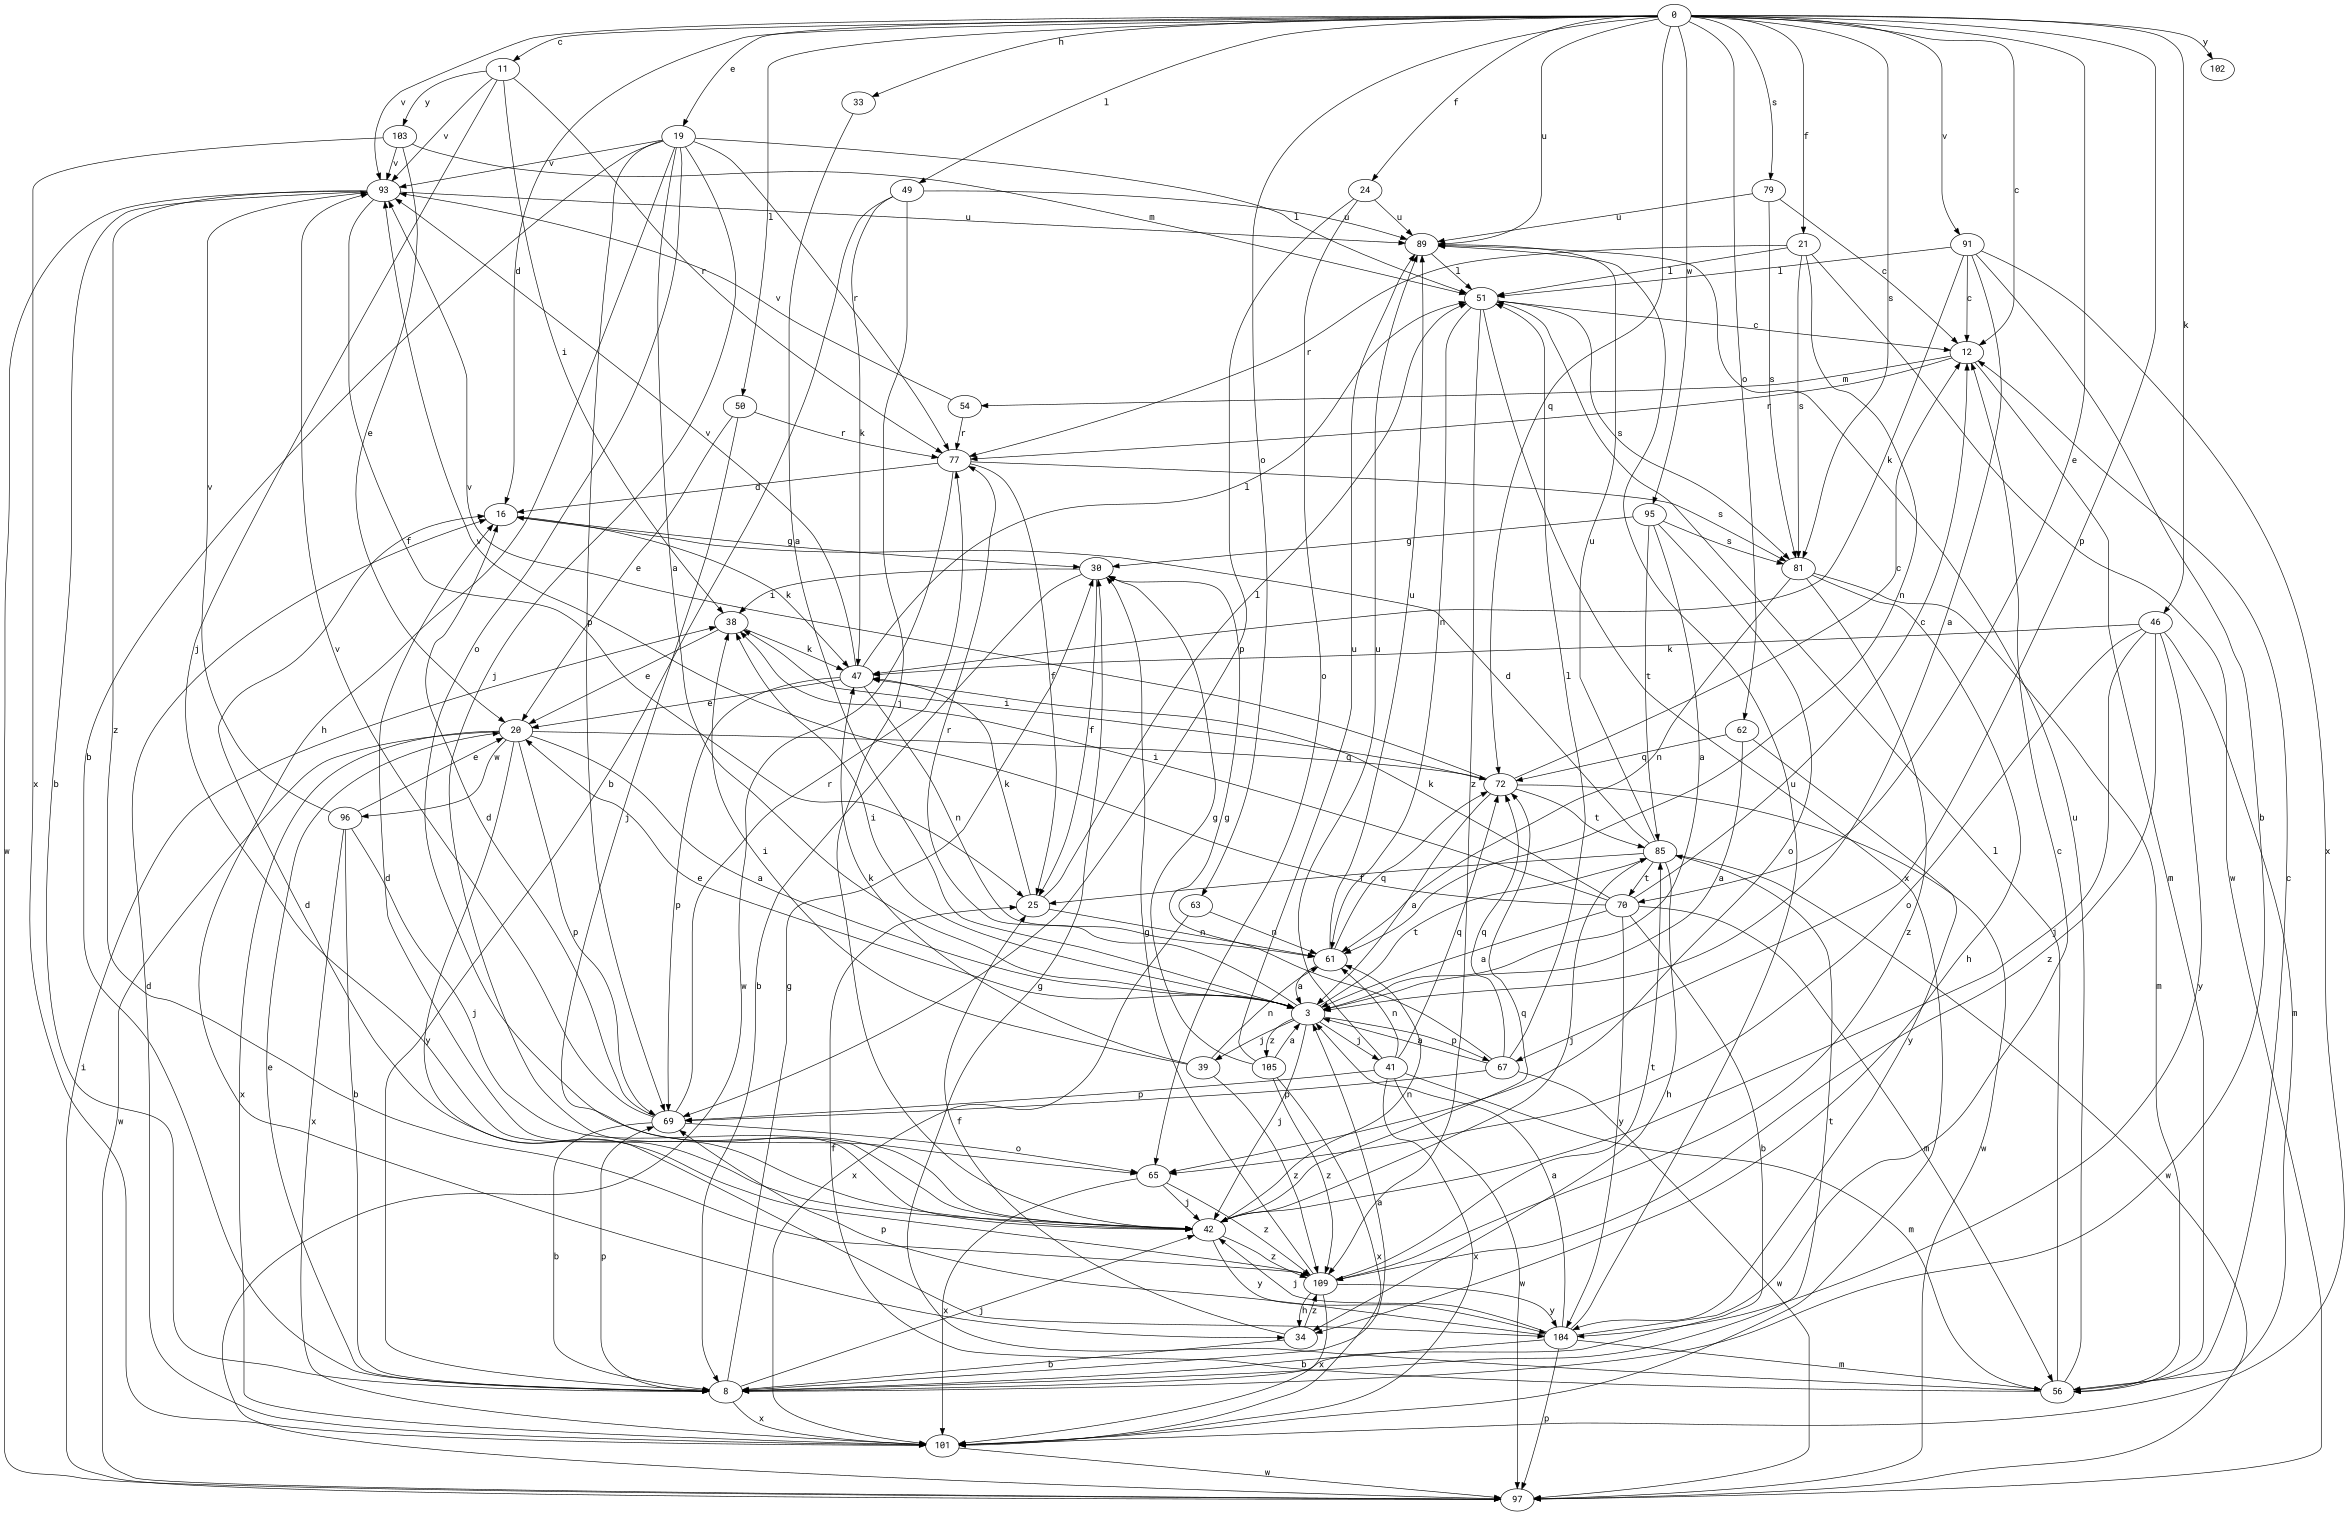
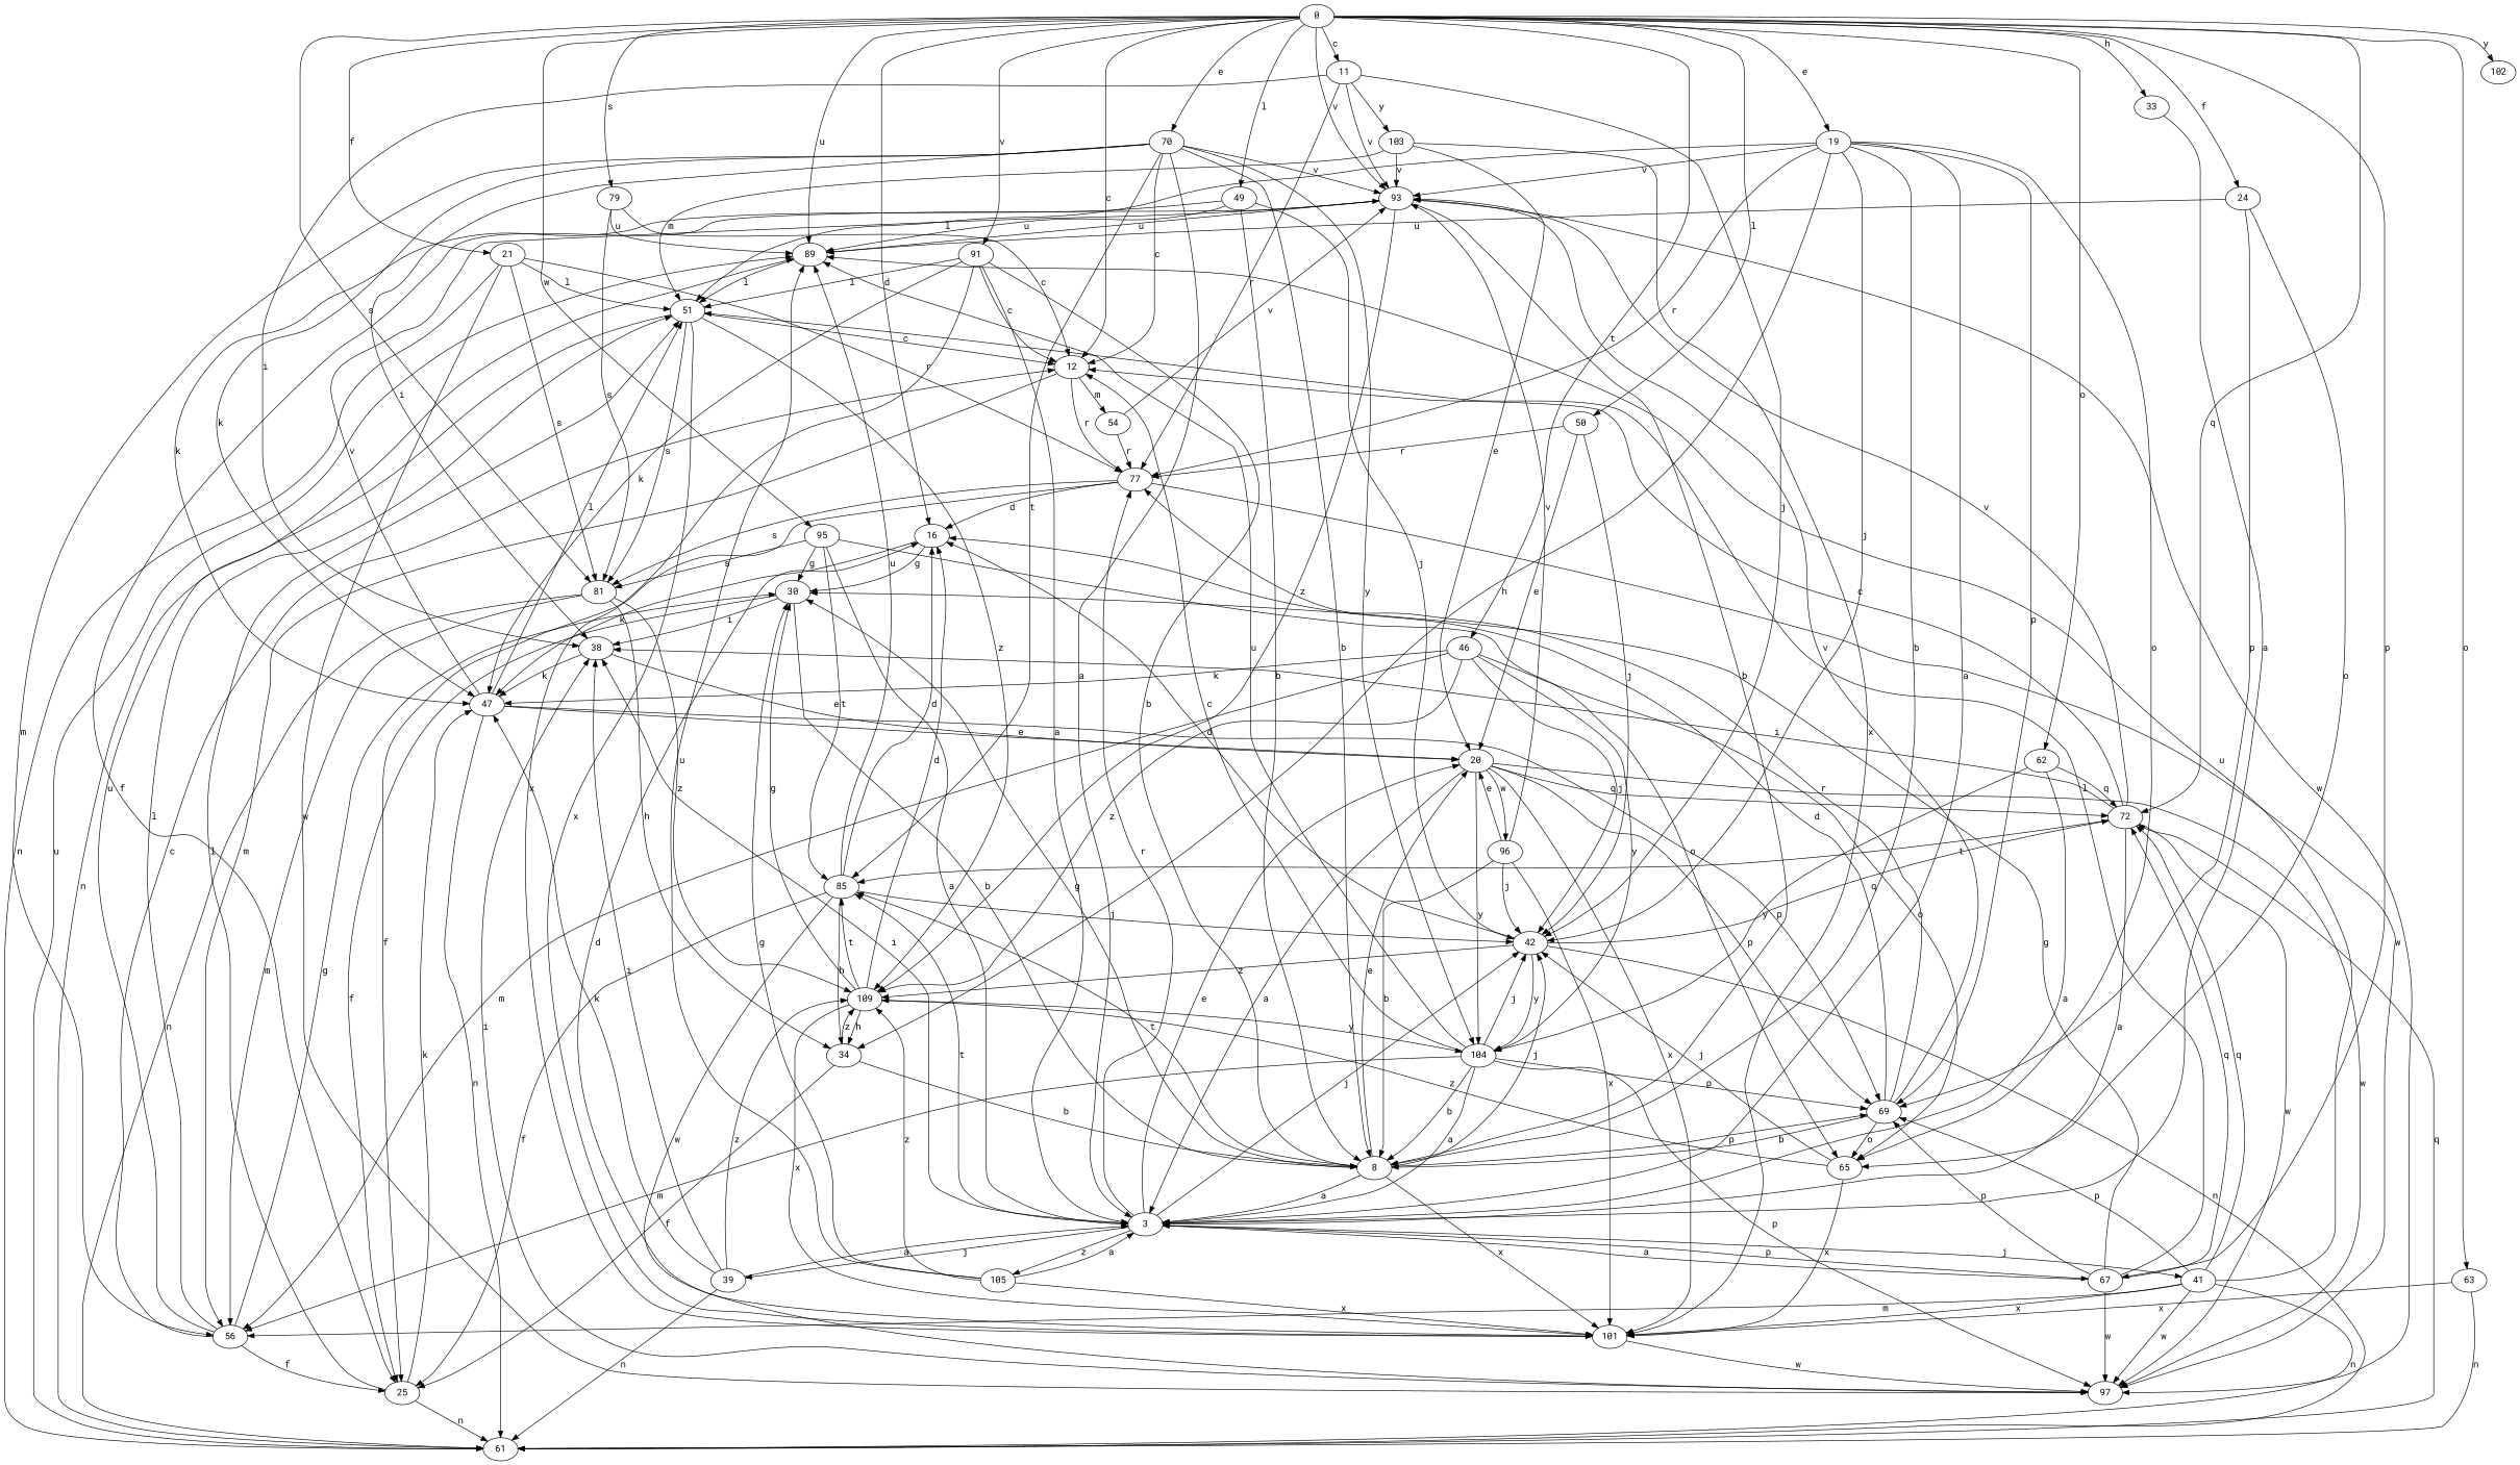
  strict digraph {
    fontname="Roboto Mono"
    node [fontname="Roboto Mono"]
    edge [fontname="Roboto Mono"]
    0
    11
    12
    16
    19
    21
    24
    33
    46
    49
    50
    62
    63
    67
    70
    72
    79
    81
    89
    91
    93
    95
    102
    38
    42
    77
    103
    54
    56
    30
    47
    3
    8
    69
    34
    51
    65
    97
    61
    104
    109
    20
    101
    85
    25
    39
    41
    105
    96
    0 -> 11 [label=c]
    0 -> 12 [label=c]
    0 -> 16 [label=d]
    0 -> 19 [label=e]
    0 -> 21 [label=f]
    0 -> 24 [label=f]
    0 -> 33 [label=h]
-   0 -> 46 [label=k]
+   0 -> 46 [label=t]
    0 -> 49 [label=l]
    0 -> 50 [label=l]
    0 -> 62 [label=o]
    0 -> 63 [label=o]
    0 -> 67 [label=p]
    0 -> 70 [label=e]
    0 -> 72 [label=q]
    0 -> 79 [label=s]
    0 -> 81 [label=s]
    0 -> 89 [label=u]
    0 -> 91 [label=v]
    0 -> 93 [label=v]
    0 -> 95 [label=w]
    0 -> 102 [label=y]
    11 -> 93 [label=v]
    11 -> 38 [label=i]
    11 -> 42 [label=j]
    11 -> 77 [label=r]
    11 -> 103 [label=y]
    12 -> 77 [label=r]
    12 -> 54 [label=m]
    12 -> 56 [label=m]
    16 -> 30 [label=g]
    16 -> 47 [label=k]
    19 -> 93 [label=v]
    19 -> 42 [label=j]
    19 -> 77 [label=r]
    19 -> 3 [label=a]
    19 -> 8 [label=b]
    19 -> 69 [label=p]
    19 -> 34 [label=h]
    19 -> 51 [label=l]
    19 -> 65 [label=o]
    21 -> 81 [label=s]
    21 -> 77 [label=r]
    21 -> 51 [label=l]
    21 -> 97 [label=w]
    21 -> 61 [label=n]
    24 -> 89 [label=u]
    24 -> 69 [label=p]
    24 -> 65 [label=o]
    33 -> 3 [label=a]
    46 -> 42 [label=j]
    46 -> 56 [label=m]
    46 -> 47 [label=k]
    46 -> 65 [label=o]
    46 -> 104 [label=y]
    46 -> 109 [label=z]
    49 -> 89 [label=u]
    49 -> 42 [label=j]
    49 -> 47 [label=k]
    49 -> 8 [label=b]
    50 -> 42 [label=j]
    50 -> 77 [label=r]
    50 -> 20 [label=e]
    62 -> 72 [label=q]
    62 -> 3 [label=a]
    62 -> 104 [label=y]
    63 -> 61 [label=n]
    63 -> 101 [label=x]
    67 -> 72 [label=q]
    67 -> 30 [label=g]
    67 -> 3 [label=a]
    67 -> 69 [label=p]
    67 -> 51 [label=l]
    67 -> 97 [label=w]
    70 -> 12 [label=c]
    70 -> 93 [label=v]
    70 -> 38 [label=i]
    70 -> 56 [label=m]
    70 -> 47 [label=k]
    70 -> 3 [label=a]
    70 -> 8 [label=b]
    70 -> 104 [label=y]
-   85 -> 70 [label=t]
+   70 -> 85 [label=t]
    72 -> 12 [label=c]
    72 -> 93 [label=v]
    72 -> 38 [label=i]
    72 -> 3 [label=a]
    72 -> 97 [label=w]
    72 -> 85 [label=t]
    79 -> 12 [label=c]
    79 -> 81 [label=s]
    79 -> 89 [label=u]
    81 -> 56 [label=m]
    81 -> 34 [label=h]
    81 -> 61 [label=n]
    81 -> 109 [label=z]
    89 -> 51 [label=l]
    91 -> 12 [label=c]
    91 -> 47 [label=k]
    91 -> 3 [label=a]
    91 -> 8 [label=b]
    91 -> 51 [label=l]
    91 -> 101 [label=x]
    93 -> 89 [label=u]
    93 -> 8 [label=b]
    93 -> 97 [label=w]
    93 -> 109 [label=z]
    93 -> 25 [label=f]
    95 -> 81 [label=s]
    95 -> 30 [label=g]
    95 -> 3 [label=a]
    95 -> 65 [label=o]
    95 -> 85 [label=t]
    38 -> 47 [label=k]
    38 -> 20 [label=e]
    42 -> 16 [label=d]
    42 -> 72 [label=q]
    42 -> 61 [label=n]
    42 -> 104 [label=y]
    42 -> 109 [label=z]
    77 -> 16 [label=d]
    77 -> 81 [label=s]
    77 -> 97 [label=w]
    77 -> 25 [label=f]
    103 -> 93 [label=v]
    103 -> 51 [label=m]
    103 -> 20 [label=e]
    103 -> 101 [label=x]
    54 -> 93 [label=v]
    54 -> 77 [label=r]
    56 -> 12 [label=c]
    56 -> 89 [label=u]
    56 -> 30 [label=g]
    56 -> 51 [label=l]
    56 -> 25 [label=f]
    30 -> 38 [label=i]
    30 -> 8 [label=b]
    30 -> 25 [label=f]
    47 -> 93 [label=v]
    47 -> 69 [label=p]
    47 -> 51 [label=l]
    47 -> 61 [label=n]
    47 -> 20 [label=e]
    3 -> 67 [label=p]
    3 -> 38 [label=i]
    3 -> 42 [label=j]
    3 -> 77 [label=r]
    3 -> 20 [label=e]
    3 -> 85 [label=t]
    3 -> 39 [label=j]
    3 -> 41 [label=j]
    3 -> 105 [label=z]
    8 -> 42 [label=j]
    8 -> 30 [label=g]
    8 -> 3 [label=a]
    8 -> 69 [label=p]
    8 -> 20 [label=e]
    8 -> 101 [label=x]
    8 -> 85 [label=t]
    69 -> 16 [label=d]
    69 -> 93 [label=v]
    69 -> 77 [label=r]
    69 -> 8 [label=b]
    69 -> 65 [label=o]
    34 -> 8 [label=b]
    34 -> 109 [label=z]
    34 -> 25 [label=f]
    51 -> 12 [label=c]
    51 -> 81 [label=s]
    51 -> 61 [label=n]
    51 -> 109 [label=z]
    51 -> 101 [label=x]
    65 -> 42 [label=j]
    65 -> 109 [label=z]
    65 -> 101 [label=x]
    97 -> 38 [label=i]
    61 -> 72 [label=q]
    61 -> 89 [label=u]
    104 -> 12 [label=c]
    104 -> 89 [label=u]
    104 -> 42 [label=j]
    104 -> 56 [label=m]
    104 -> 3 [label=a]
    104 -> 8 [label=b]
    104 -> 69 [label=p]
    104 -> 97 [label=p]
    109 -> 16 [label=d]
    109 -> 30 [label=g]
    109 -> 34 [label=h]
    109 -> 104 [label=y]
    109 -> 101 [label=x]
    109 -> 85 [label=t]
    20 -> 72 [label=q]
    20 -> 3 [label=a]
    20 -> 69 [label=p]
    20 -> 97 [label=w]
    20 -> 104 [label=y]
    20 -> 101 [label=x]
    20 -> 96 [label=w]
    101 -> 16 [label=d]
    101 -> 97 [label=w]
    85 -> 16 [label=d]
    85 -> 89 [label=u]
    85 -> 42 [label=j]
    85 -> 34 [label=h]
    85 -> 97 [label=w]
    85 -> 25 [label=f]
    25 -> 47 [label=k]
    25 -> 51 [label=l]
    25 -> 61 [label=n]
    39 -> 38 [label=i]
    39 -> 47 [label=k]
-   61 -> 3 [label=a]
+   39 -> 3 [label=a]
    39 -> 61 [label=n]
    39 -> 109 [label=z]
    41 -> 72 [label=q]
    41 -> 89 [label=u]
    41 -> 56 [label=m]
    41 -> 69 [label=p]
    41 -> 97 [label=w]
    41 -> 61 [label=n]
    41 -> 101 [label=x]
    105 -> 89 [label=u]
    105 -> 30 [label=g]
    105 -> 3 [label=a]
    105 -> 109 [label=z]
    105 -> 101 [label=x]
    96 -> 93 [label=v]
    96 -> 42 [label=j]
    96 -> 8 [label=b]
    96 -> 20 [label=e]
    96 -> 101 [label=x]
  }
